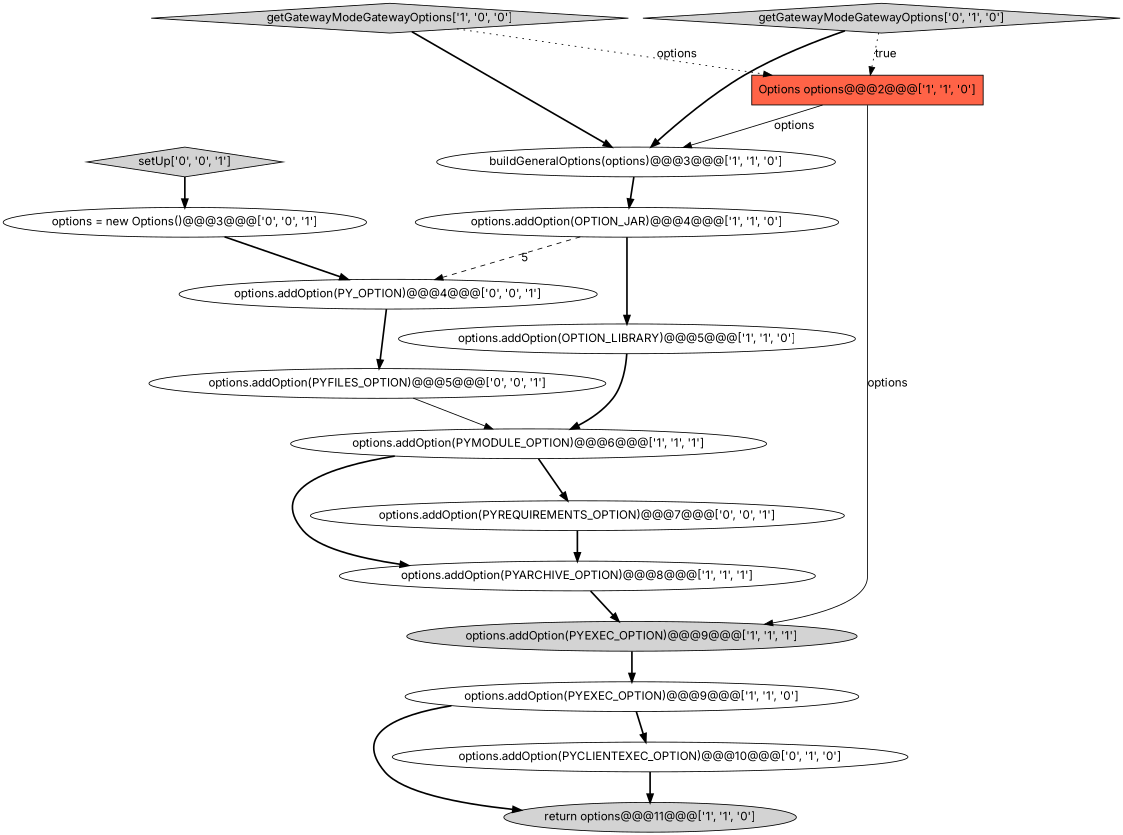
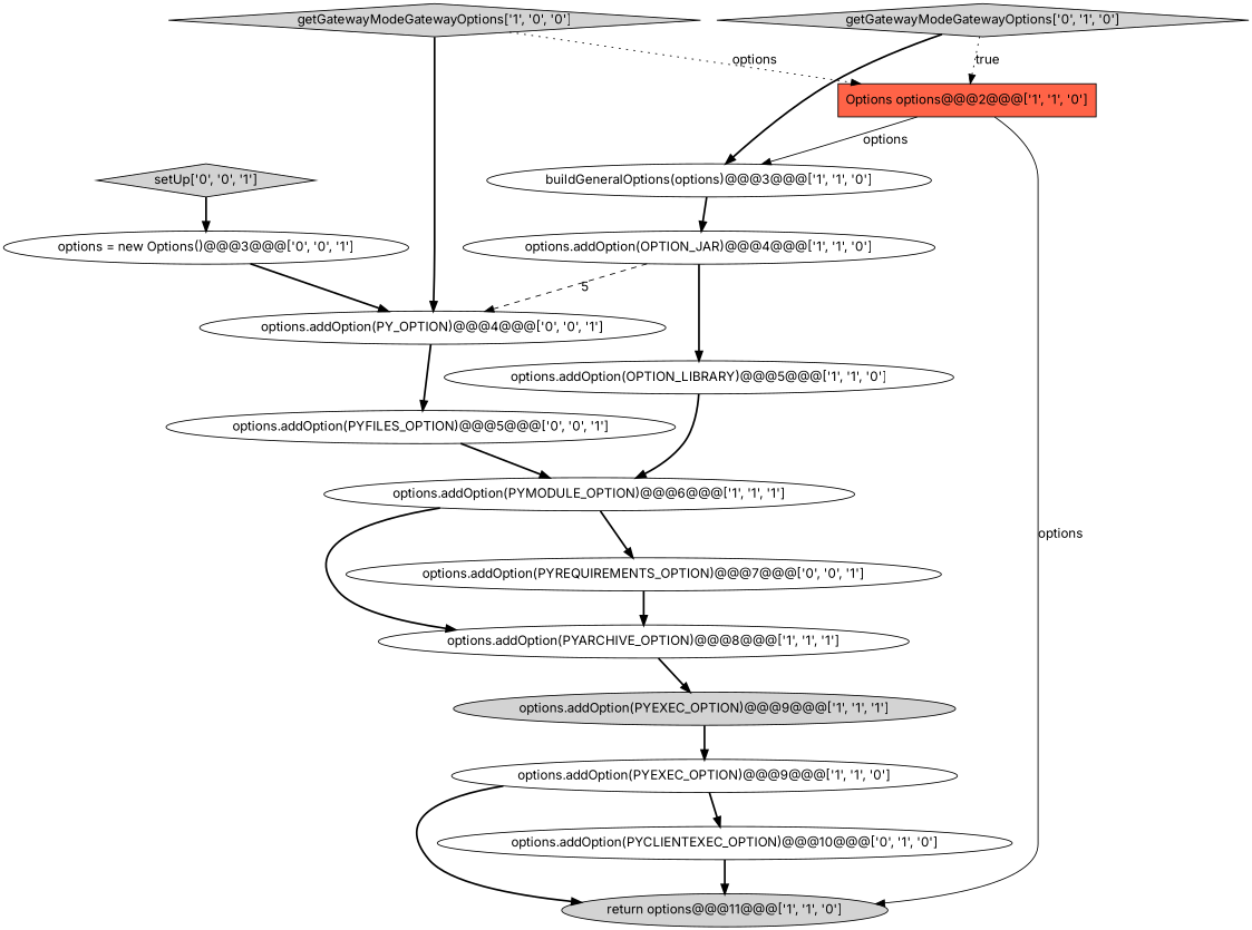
  digraph {
    fontname=Inter
    node [fillcolor=white fontname=Inter shape=ellipse style=filled]
    edge [fontname=Inter style=bold]
    n1 [label="options.addOption(PYMODULE_OPTION)@@@6@@@['1', '1', '1']"]
    n2 [label="options.addOption(PYREQUIREMENTS_OPTION)@@@7@@@['0', '0', '1']"]
    n3 [label="options.addOption(PYARCHIVE_OPTION)@@@8@@@['1', '1', '1']"]
    n4 [fillcolor=lightgray label="options.addOption(PYEXEC_OPTION)@@@9@@@['1', '1', '1']"]
    n5 [fillcolor=lightgray label="getGatewayModeGatewayOptions['1', '0', '0']" shape=diamond]
    n6 [fillcolor=tomato label="Options options@@@2@@@['1', '1', '0']" shape=box]
    n7 [label="buildGeneralOptions(options)@@@3@@@['1', '1', '0']"]
    n8 [fillcolor=lightgray label="return options@@@11@@@['1', '1', '0']"]
    n9 [label="options.addOption(OPTION_JAR)@@@4@@@['1', '1', '0']"]
    n10 [label="options.addOption(PY_OPTION)@@@4@@@['0', '0', '1']"]
    n11 [label="options.addOption(OPTION_LIBRARY)@@@5@@@['1', '1', '0']"]
    n12 [label="options.addOption(PYFILES_OPTION)@@@5@@@['0', '0', '1']"]
    n13 [label="options.addOption(PYEXEC_OPTION)@@@9@@@['1', '1', '0']"]
    n14 [label="options.addOption(PYCLIENTEXEC_OPTION)@@@10@@@['0', '1', '0']"]
    n15 [label="options = new Options()@@@3@@@['0', '0', '1']"]
    n16 [fillcolor=lightgray label="setUp['0', '0', '1']" shape=diamond]
    n17 [fillcolor=lightgray label="getGatewayModeGatewayOptions['0', '1', '0']" shape=diamond]
    n1 -> n2
    n1 -> n3
    n2 -> n3
    n3 -> n4
    n4 -> n13
    n5 -> n6 [label=options style=dotted]
-   n5 -> n7
+   n5 -> n10
    n6 -> n7 [label=options style=solid]
-   n6 -> n4 [label=options style=solid]
+   n6 -> n8 [label=options style=solid]
    n7 -> n9
    n9 -> n10 [label=5 style=dashed]
    n9 -> n11
    n10 -> n12
    n11 -> n1
-   n12 -> n1 [style=solid]
+   n12 -> n1
    n13 -> n8
    n13 -> n14
    n14 -> n8
    n15 -> n10
    n16 -> n15
    n17 -> n6 [label=true style=dotted]
    n17 -> n7
  }
